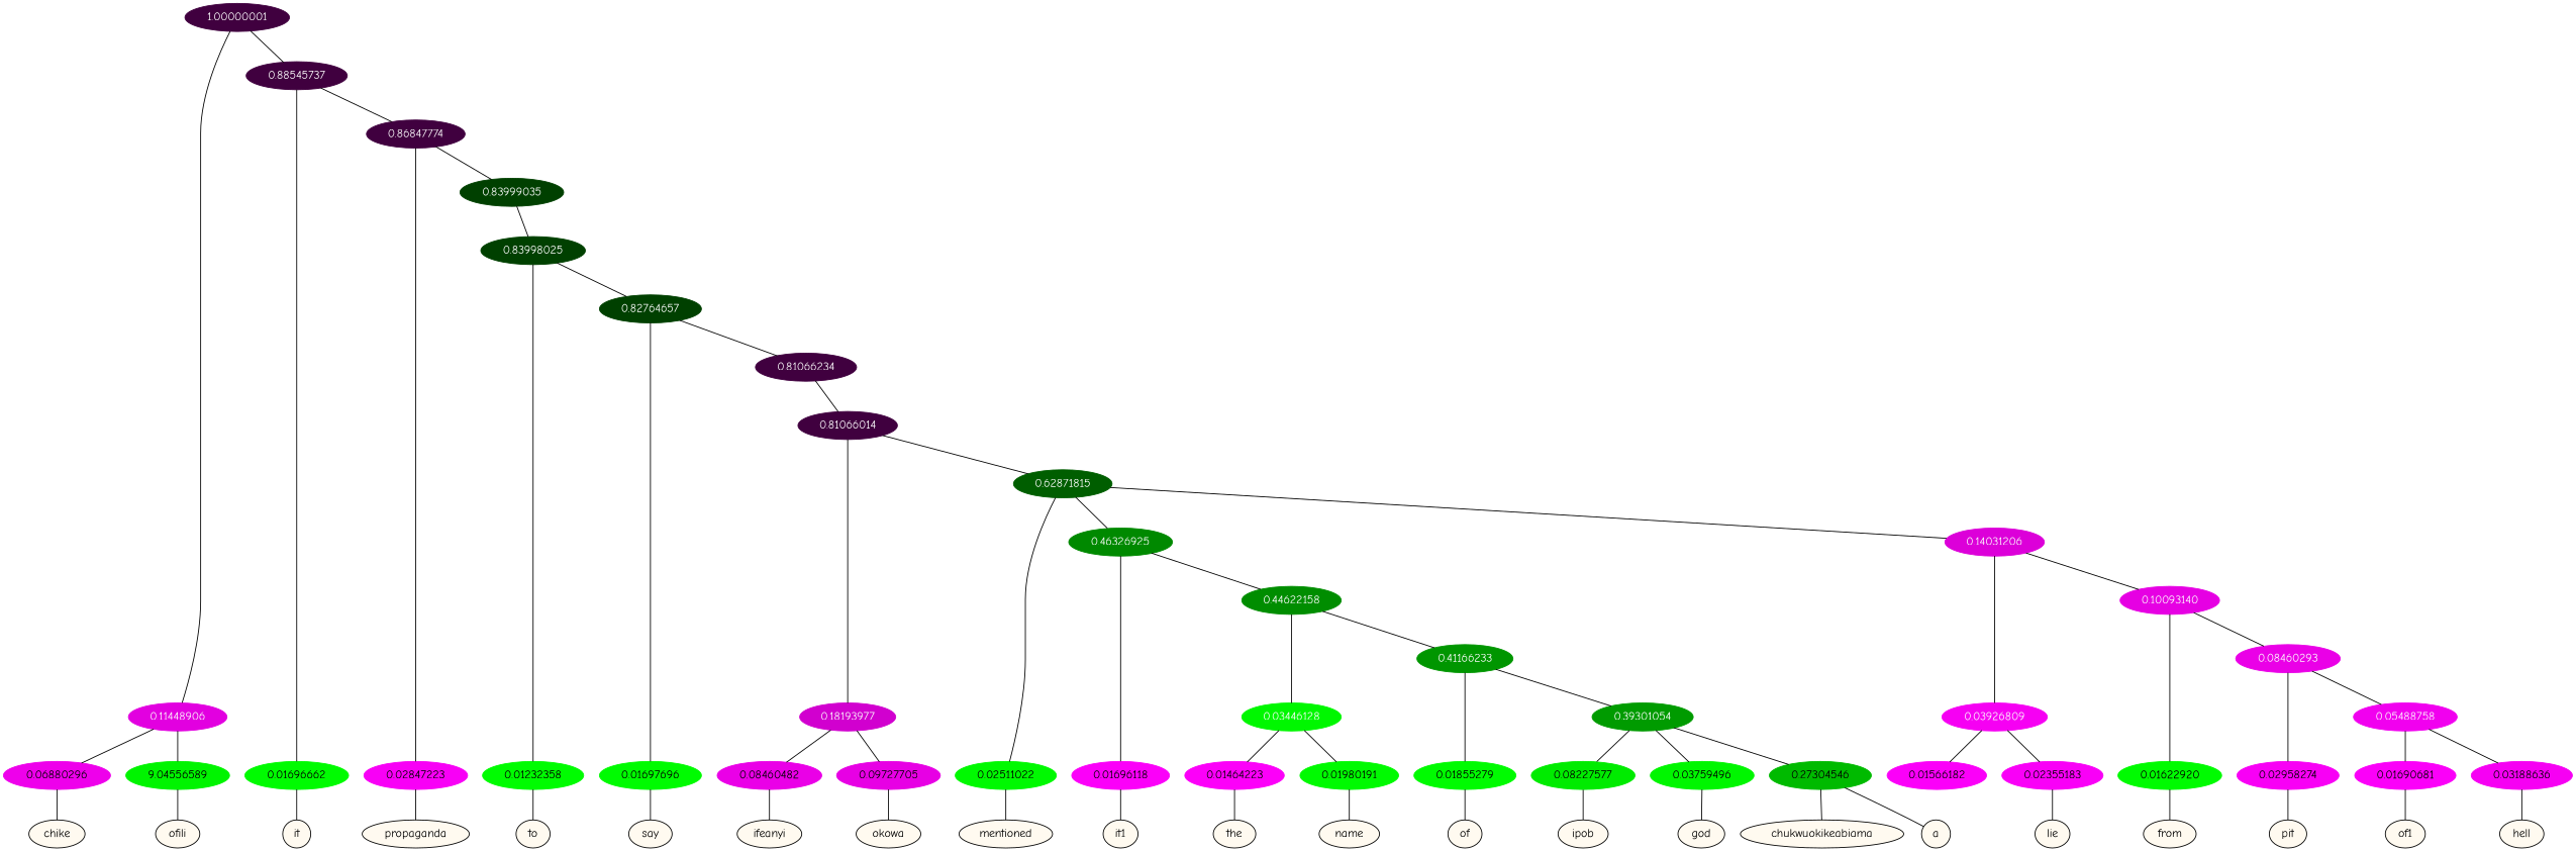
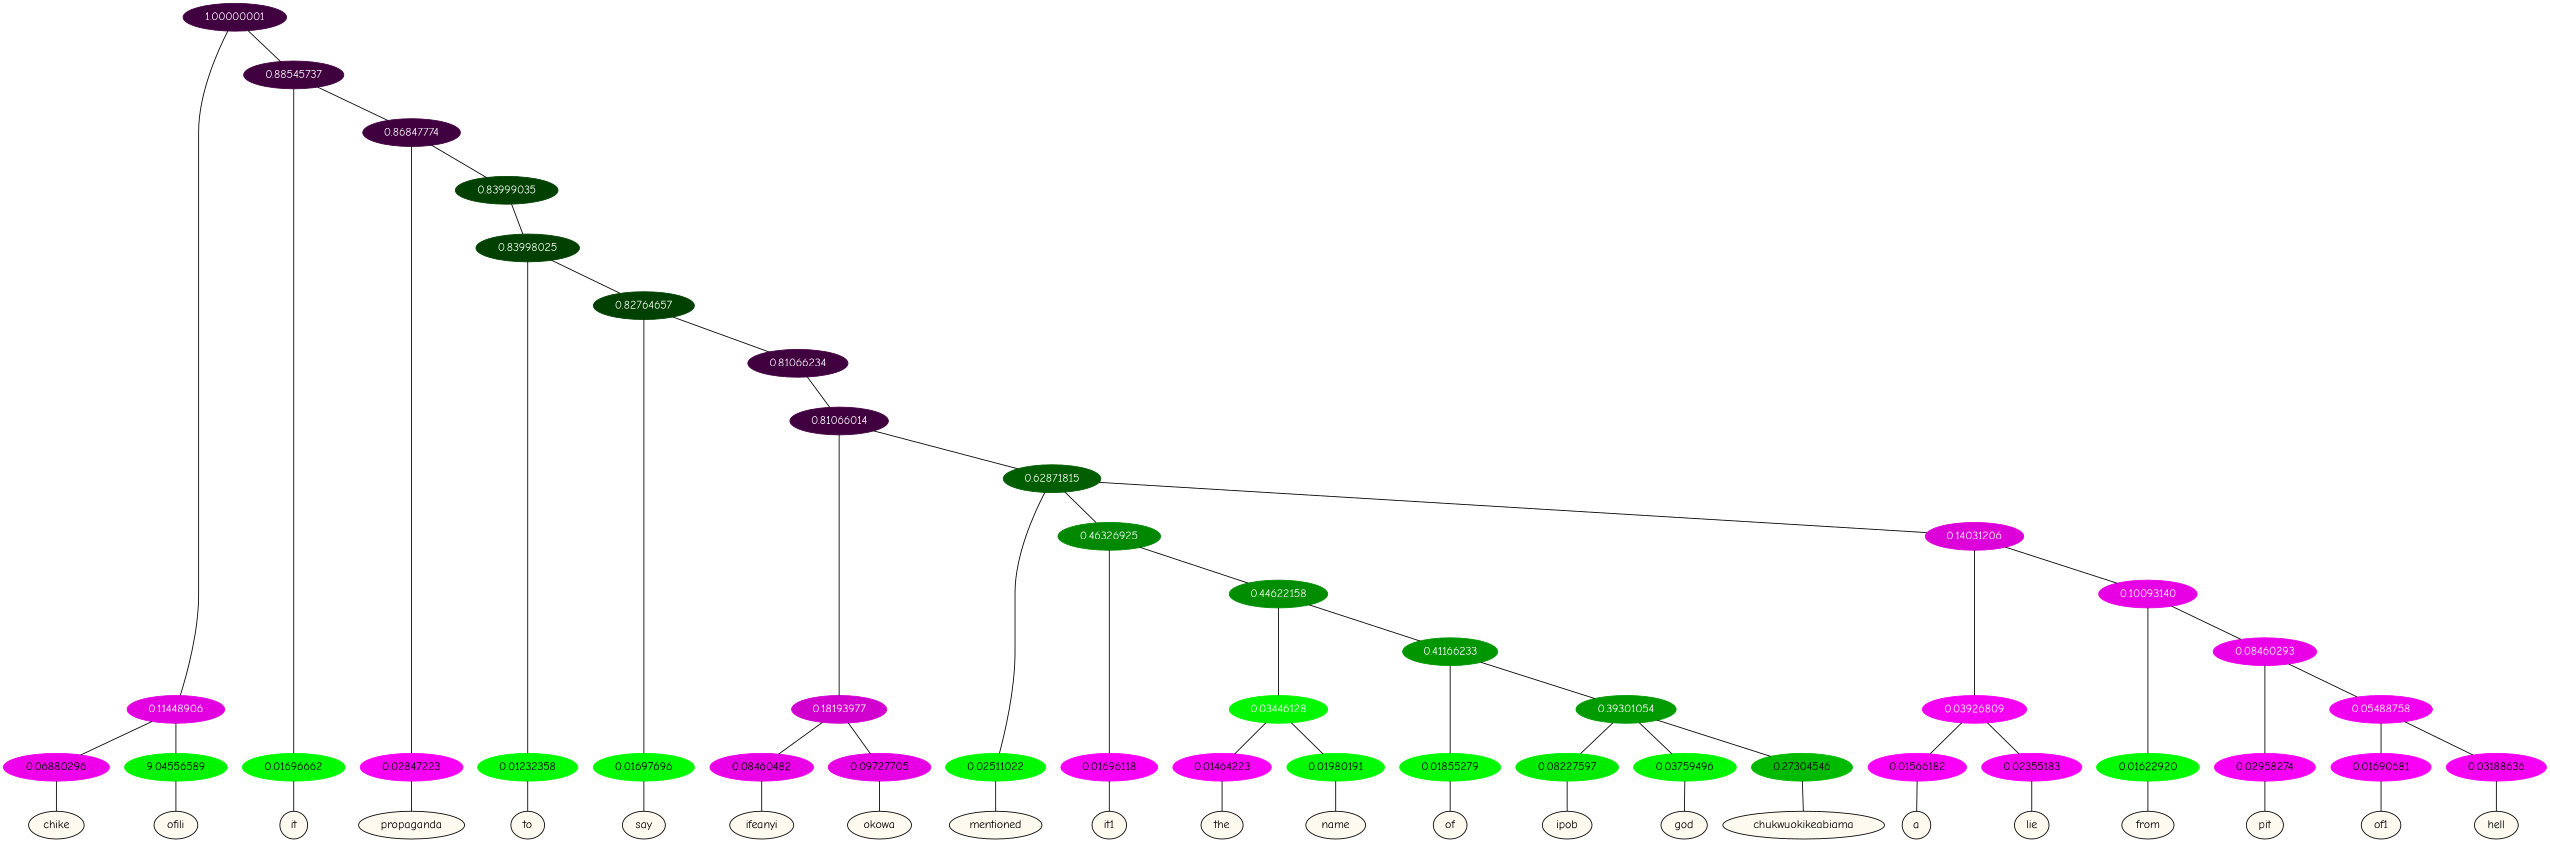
  graph {
    fontname="Comic Neue"
    node [color=black fontname="Comic Neue" format=png nodesep=0.001 ordering=out overlap_scaling=0.01 ranksep=0.001 style=filled]
    edge [fontname="Comic Neue"]
    n1 [fillcolor=floralwhite height=0.15 label=chike style="filled,solid" width=0.15]
    n2 [fillcolor=floralwhite height=0.15 label=ofili style="filled,solid" width=0.15]
    n3 [fillcolor=floralwhite height=0.15 label=it style="filled,solid" width=0.15]
    n4 [fillcolor=floralwhite height=0.15 label=propaganda style="filled,solid" width=0.15]
    n5 [fillcolor=floralwhite height=0.15 label=to style="filled,solid" width=0.15]
    n6 [fillcolor=floralwhite height=0.15 label=say style="filled,solid" width=0.15]
    n7 [fillcolor=floralwhite height=0.15 label=ifeanyi style="filled,solid" width=0.15]
    n8 [fillcolor=floralwhite height=0.15 label=okowa style="filled,solid" width=0.15]
    n9 [fillcolor=floralwhite height=0.15 label=mentioned style="filled,solid" width=0.15]
    n10 [fillcolor=floralwhite height=0.15 label=the style="filled,solid" width=0.15]
    n11 [fillcolor=floralwhite height=0.15 label=name style="filled,solid" width=0.15]
    n12 [fillcolor=floralwhite height=0.15 label=of style="filled,solid" width=0.15]
    n13 [fillcolor=floralwhite height=0.15 label=ipob style="filled,solid" width=0.15]
    n14 [fillcolor=floralwhite height=0.15 label=god style="filled,solid" width=0.15]
    n15 [fillcolor=floralwhite height=0.15 label=chukwuokikeabiama style="filled,solid" width=0.15]
    n16 [fillcolor=floralwhite height=0.15 label=it1 style="filled,solid" width=0.15]
    n17 [fillcolor=floralwhite height=0.15 label=a style="filled,solid" width=0.15]
    n18 [fillcolor=floralwhite height=0.15 label=lie style="filled,solid" width=0.15]
    n19 [fillcolor=floralwhite height=0.15 label=from style="filled,solid" width=0.15]
    n20 [fillcolor=floralwhite height=0.15 label=pit style="filled,solid" width=0.15]
    n21 [fillcolor=floralwhite height=0.15 label=of1 style="filled,solid" width=0.15]
    n22 [fillcolor=floralwhite height=0.15 label=hell style="filled,solid" width=0.15]
    n23 [color="0.835 1.000 0.931" fontcolor=black height=0.15 label=0.06880296 width=0.15]
    n24 [color="0.334 1.000 0.954" fontcolor=black height=0.15 label=9.04556589 width=0.15]
    n25 [color="0.334 1.000 0.983" fontcolor=black height=0.15 label=0.01696662 width=0.15]
    n26 [color="0.835 1.000 0.972" fontcolor=black height=0.15 label=0.02847223 width=0.15]
    n27 [color="0.334 1.000 0.988" fontcolor=black height=0.15 label=0.01232358 width=0.15]
    n28 [color="0.334 1.000 0.983" fontcolor=black height=0.15 label=0.01697696 width=0.15]
    n29 [color="0.835 1.000 0.915" fontcolor=black height=0.15 label=0.08460482 width=0.15]
    n30 [color="0.835 1.000 0.903" fontcolor=black height=0.15 label=0.09727705 width=0.15]
    n31 [color="0.334 1.000 0.975" fontcolor=black height=0.15 label=0.02511022 width=0.15]
    n32 [color="0.835 1.000 0.985" fontcolor=black height=0.15 label=0.01464223 width=0.15]
    n33 [color="0.334 1.000 0.980" fontcolor=black height=0.15 label=0.01980191 width=0.15]
    n34 [color="0.334 1.000 0.981" fontcolor=black height=0.15 label=0.01855279 width=0.15]
-   n35 [color="0.334 1.000 0.918" fontcolor=black height=0.15 label=0.08227577 width=0.15]
+   n35 [color="0.334 1.000 0.918" fontcolor=black height=0.15 label=0.08227597 width=0.15]
    n36 [color="0.334 1.000 0.962" fontcolor=black height=0.15 label=0.03759496 width=0.15]
    n37 [color="0.334 1.000 0.727" fontcolor=black height=0.15 label=0.27304546 width=0.15]
    n38 [color="0.835 1.000 0.983" fontcolor=black height=0.15 label=0.01696118 width=0.15]
    n39 [color="0.835 1.000 0.984" fontcolor=black height=0.15 label=0.01566182 width=0.15]
    n40 [color="0.835 1.000 0.976" fontcolor=black height=0.15 label=0.02355183 width=0.15]
    n41 [color="0.334 1.000 0.984" fontcolor=black height=0.15 label=0.01622920 width=0.15]
    n42 [color="0.835 1.000 0.970" fontcolor=black height=0.15 label=0.02958274 width=0.15]
    n43 [color="0.835 1.000 0.983" fontcolor=black height=0.15 label=0.01690681 width=0.15]
    n44 [color="0.835 1.000 0.962" fontcolor=black height=0.15 label=0.03188636 width=0.15]
    n45 [color="0.835 1.000 0.250" fontcolor=grey99 height=0.15 label=1.00000001 width=0.15]
    n46 [color="0.835 1.000 0.886" fontcolor=grey99 height=0.15 label=0.11448906 width=0.15]
    n47 [color="0.835 1.000 0.250" fontcolor=grey99 height=0.15 label=0.88545737 width=0.15]
    n48 [color="0.835 1.000 0.250" fontcolor=grey99 height=0.15 label=0.86847774 width=0.15]
    n49 [color="0.334 1.000 0.250" fontcolor=grey99 height=0.15 label=0.83999035 width=0.15]
    n50 [color="0.334 1.000 0.250" fontcolor=grey99 height=0.15 label=0.83998025 width=0.15]
    n51 [color="0.334 1.000 0.250" fontcolor=grey99 height=0.15 label=0.82764657 width=0.15]
    n52 [color="0.835 1.000 0.250" fontcolor=grey99 height=0.15 label=0.81066234 width=0.15]
    n53 [color="0.835 1.000 0.250" fontcolor=grey99 height=0.15 label=0.81066014 width=0.15]
    n54 [color="0.835 1.000 0.818" fontcolor=grey99 height=0.15 label=0.18193977 width=0.15]
    n55 [color="0.334 1.000 0.371" fontcolor=grey99 height=0.15 label=0.62871815 width=0.15]
    n56 [color="0.334 1.000 0.537" fontcolor=grey99 height=0.15 label=0.46326925 width=0.15]
    n57 [color="0.835 1.000 0.860" fontcolor=grey99 height=0.15 label=0.14031206 width=0.15]
    n58 [color="0.334 1.000 0.554" fontcolor=grey99 height=0.15 label=0.44622158 width=0.15]
    n59 [color="0.835 1.000 0.961" fontcolor=grey99 height=0.15 label=0.03926809 width=0.15]
    n60 [color="0.835 1.000 0.899" fontcolor=grey99 height=0.15 label=0.10093140 width=0.15]
    n61 [color="0.334 1.000 0.966" fontcolor=grey99 height=0.15 label=0.03446128 width=0.15]
    n62 [color="0.334 1.000 0.588" fontcolor=grey99 height=0.15 label=0.41166233 width=0.15]
    n63 [color="0.835 1.000 0.915" fontcolor=grey99 height=0.15 label=0.08460293 width=0.15]
    n64 [color="0.334 1.000 0.607" fontcolor=grey99 height=0.15 label=0.39301054 width=0.15]
    n65 [color="0.835 1.000 0.945" fontcolor=grey99 height=0.15 label=0.05488758 width=0.15]
    subgraph sub_1 {
      rank=same
      n1
      n2
      n3
      n4
      n5
      n6
      n7
      n8
      n9
      n10
      n11
      n12
      n13
      n14
      n15
      n16
      n17
      n18
      n19
      n20
      n21
      n22
    }
    subgraph sub_2 {
      rank=same
      n23
      n24
      n25
      n26
      n27
      n28
      n29
      n30
      n31
      n32
      n33
      n34
      n35
      n36
      n37
      n38
      n39
      n40
      n41
      n42
      n43
      n44
    }
    n23 -- n1
    n24 -- n2
    n25 -- n3
    n26 -- n4
    n27 -- n5
    n28 -- n6
    n29 -- n7
    n30 -- n8
    n31 -- n9
    n32 -- n10
    n33 -- n11
    n34 -- n12
    n35 -- n13
    n36 -- n14
    n37 -- n15
    n38 -- n16
-   n37 -- n17
+   n39 -- n17
    n40 -- n18
    n41 -- n19
    n42 -- n20
    n43 -- n21
    n44 -- n22
    n45 -- n46
    n45 -- n47
    n46 -- n23
    n46 -- n24
    n47 -- n25
    n47 -- n48
    n48 -- n26
    n48 -- n49
    n49 -- n50
    n50 -- n27
    n50 -- n51
    n51 -- n28
    n51 -- n52
    n52 -- n53
    n53 -- n54
    n53 -- n55
    n54 -- n29
    n54 -- n30
    n55 -- n31
    n55 -- n56
    n55 -- n57
    n56 -- n38
    n56 -- n58
    n57 -- n59
    n57 -- n60
    n58 -- n61
    n58 -- n62
    n59 -- n39
    n59 -- n40
    n60 -- n41
    n60 -- n63
    n61 -- n32
    n61 -- n33
    n62 -- n34
    n62 -- n64
    n63 -- n42
    n63 -- n65
    n64 -- n35
    n64 -- n36
    n64 -- n37
    n65 -- n43
    n65 -- n44
  }
